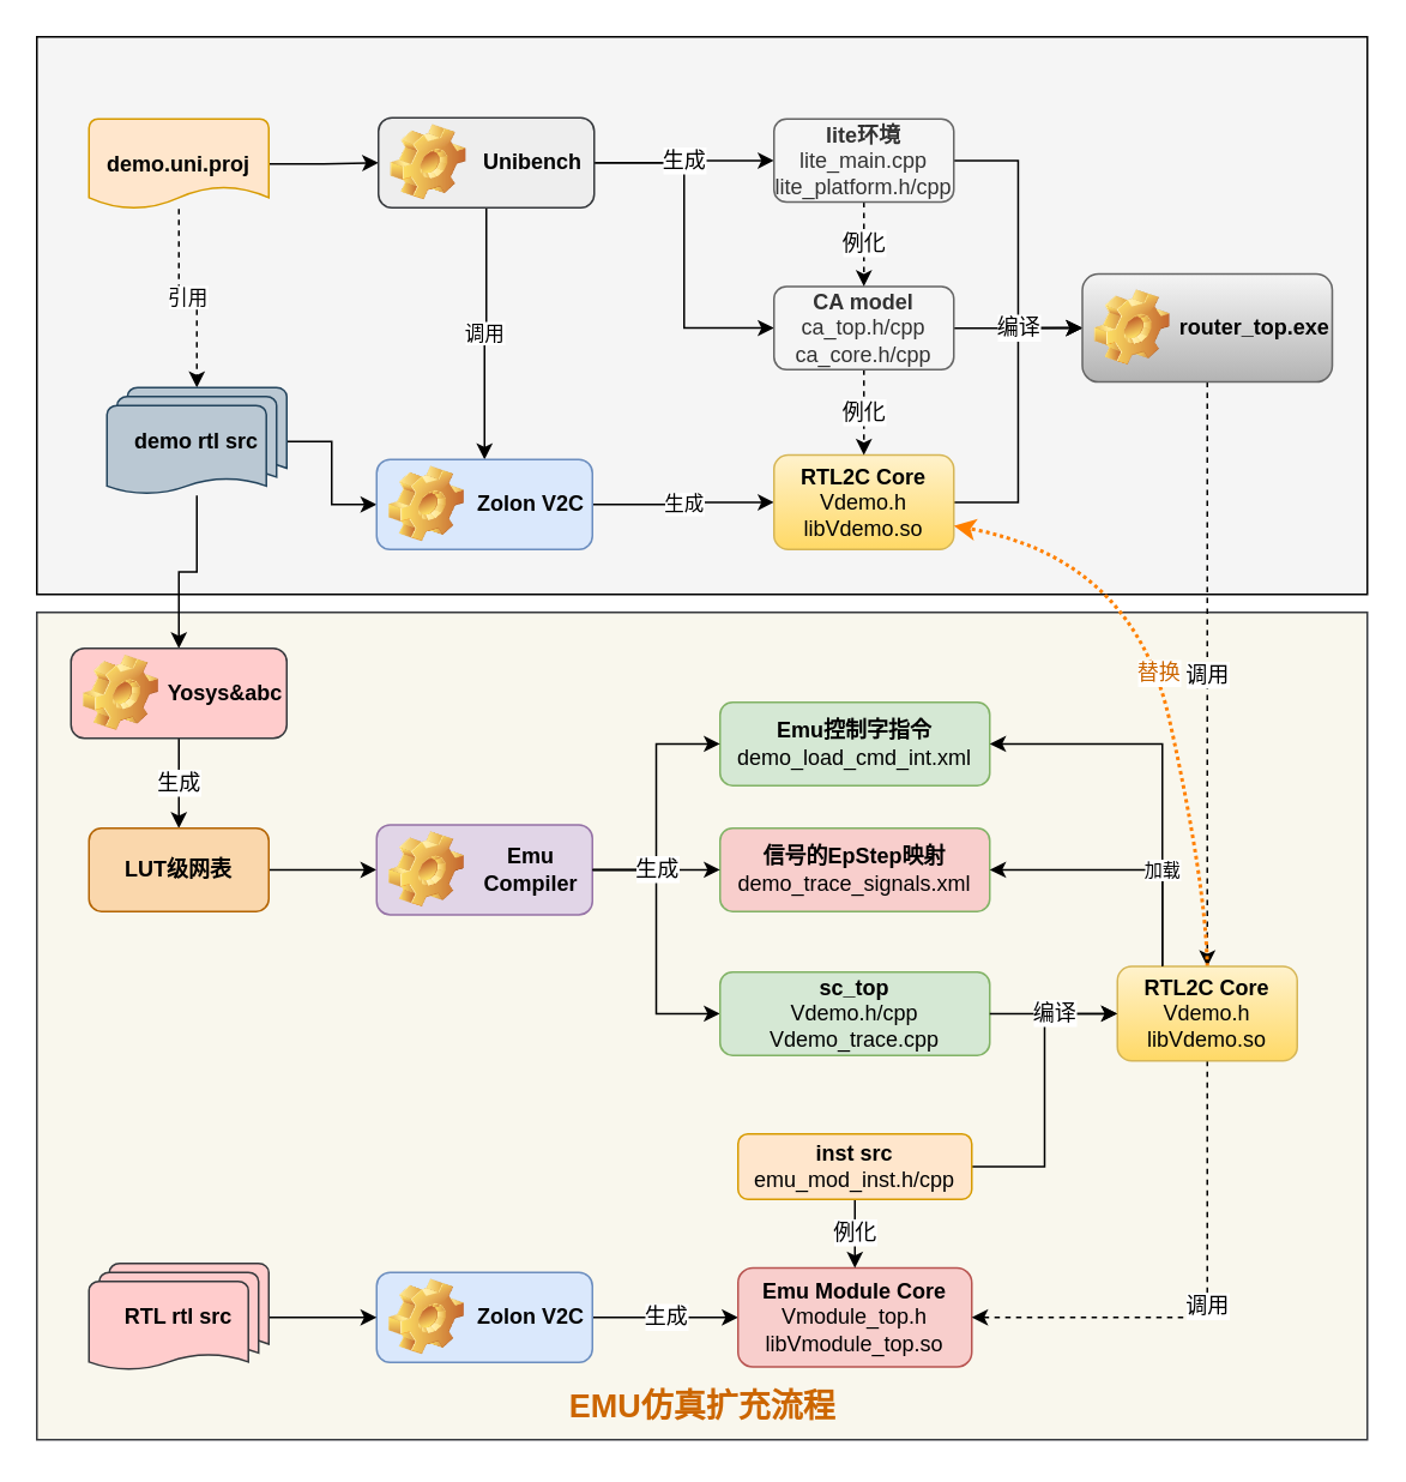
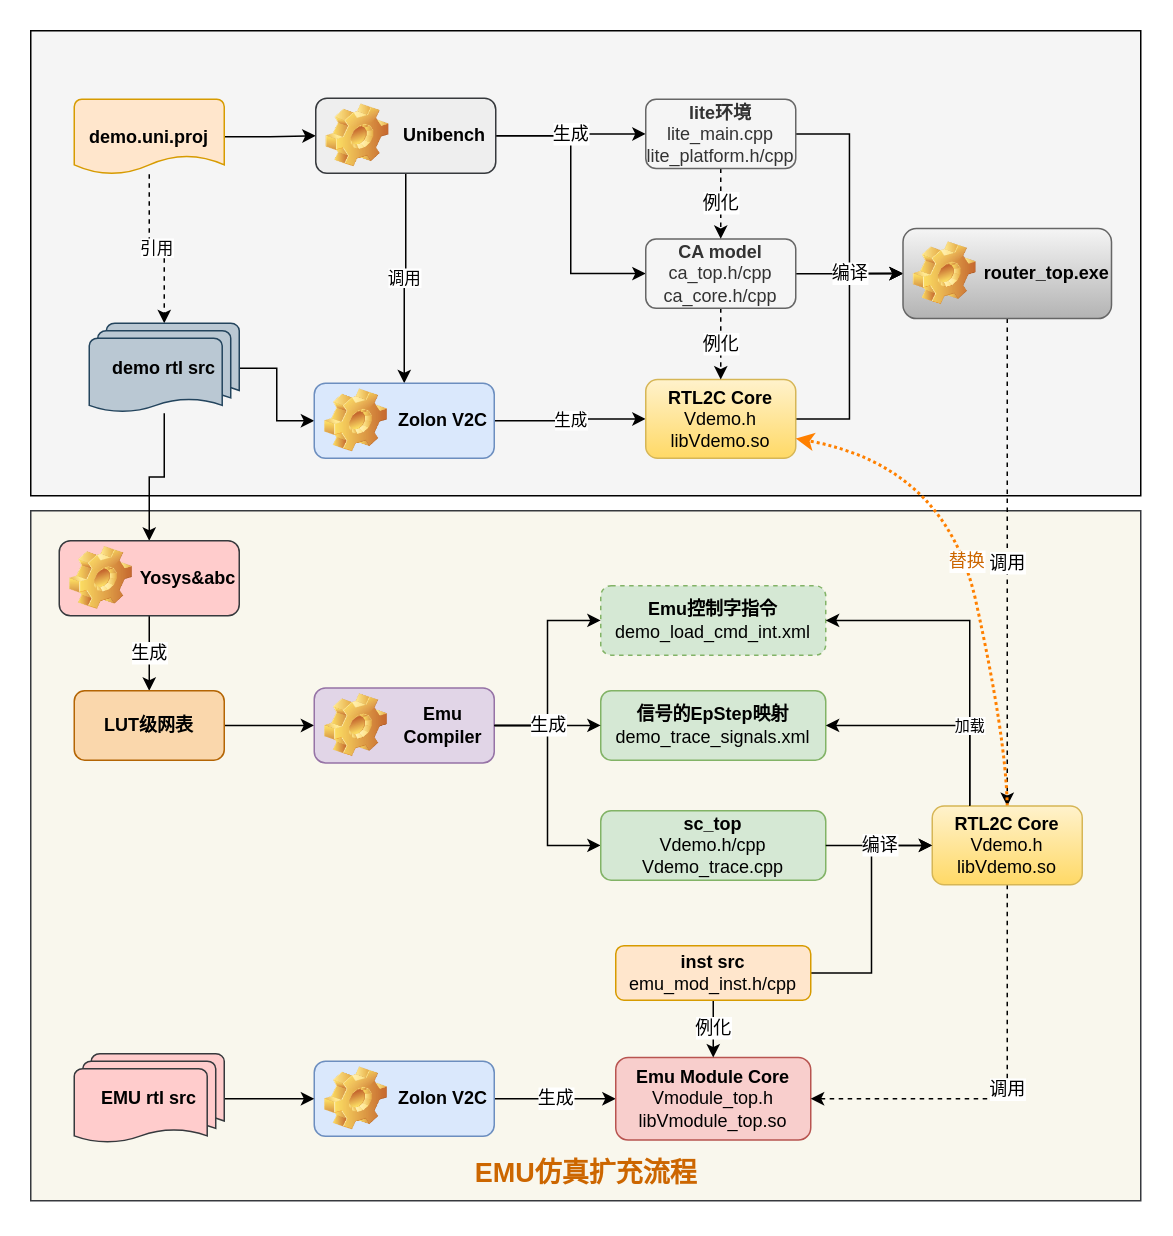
  <mxCell id="0" />
  <mxCell id="1" parent="0" />
  <mxCell id="2" value="" style="rounded=0;whiteSpace=wrap;html=1;strokeWidth=1;fontSize=10;fillColor=#f9f7ed;strokeColor=#36393d;" vertex="1" parent="1"><mxGeometry x="20" y="340" width="740" height="460" as="geometry" /></mxCell>
  <mxCell id="3" value="" style="rounded=0;whiteSpace=wrap;html=1;strokeWidth=1;fontSize=10;fontColor=#333333;fillColor=#f5f5f5;strokeColor=default;" vertex="1" parent="1"><mxGeometry x="20" y="20" width="740" height="310" as="geometry" /></mxCell>
  <mxCell id="4" style="edgeStyle=orthogonalEdgeStyle;rounded=0;orthogonalLoop=1;jettySize=auto;html=1;entryX=0;entryY=0.5;entryDx=0;entryDy=0;fontSize=12;" edge="1" parent="1" source="18" target="50"><mxGeometry relative="1" as="geometry"><mxPoint x="621" y="181.875" as="targetPoint" /></mxGeometry></mxCell>
  <mxCell id="5" style="edgeStyle=orthogonalEdgeStyle;rounded=0;orthogonalLoop=1;jettySize=auto;html=1;entryX=0;entryY=0.5;entryDx=0;entryDy=0;fontSize=12;" edge="1" parent="1" source="24" target="50"><mxGeometry relative="1" as="geometry"><mxPoint x="621" y="181.875" as="targetPoint" /></mxGeometry></mxCell>
  <mxCell id="6" style="edgeStyle=orthogonalEdgeStyle;rounded=0;orthogonalLoop=1;jettySize=auto;html=1;entryX=0;entryY=0.5;entryDx=0;entryDy=0;fontSize=12;" edge="1" parent="1" source="15" target="21"><mxGeometry relative="1" as="geometry" /></mxCell>
  <mxCell id="7" value="引用" style="edgeStyle=orthogonalEdgeStyle;rounded=0;orthogonalLoop=1;jettySize=auto;html=1;dashed=1;" edge="1" parent="1" source="9" target="12"><mxGeometry relative="1" as="geometry" /></mxCell>
  <mxCell id="8" style="edgeStyle=orthogonalEdgeStyle;rounded=0;orthogonalLoop=1;jettySize=auto;html=1;" edge="1" parent="1" source="9" target="15"><mxGeometry relative="1" as="geometry" /></mxCell>
  <mxCell id="9" value="demo.uni.proj" style="strokeWidth=1;html=1;shape=mxgraph.flowchart.document2;whiteSpace=wrap;size=0.25;fillColor=#ffe6cc;strokeColor=#d79b00;fontStyle=1" vertex="1" parent="1"><mxGeometry x="49" y="65.63" width="100" height="50" as="geometry" /></mxCell>
  <mxCell id="10" style="edgeStyle=orthogonalEdgeStyle;rounded=0;orthogonalLoop=1;jettySize=auto;html=1;" edge="1" parent="1" source="12" target="17"><mxGeometry relative="1" as="geometry" /></mxCell>
  <mxCell id="11" style="edgeStyle=orthogonalEdgeStyle;rounded=0;orthogonalLoop=1;jettySize=auto;html=1;fontSize=12;" edge="1" parent="1" source="12" target="26"><mxGeometry relative="1" as="geometry" /></mxCell>
  <mxCell id="12" value="demo&amp;nbsp;rtl src" style="strokeWidth=1;html=1;shape=mxgraph.flowchart.multi-document;whiteSpace=wrap;fillColor=#bac8d3;strokeColor=#23445d;fontStyle=1" vertex="1" parent="1"><mxGeometry x="59" y="215" width="100" height="60" as="geometry" /></mxCell>
  <mxCell id="13" value="调用" style="edgeStyle=orthogonalEdgeStyle;rounded=0;orthogonalLoop=1;jettySize=auto;html=1;" edge="1" parent="1" source="15" target="17"><mxGeometry relative="1" as="geometry" /></mxCell>
  <mxCell id="14" value="生成" style="edgeStyle=orthogonalEdgeStyle;rounded=0;orthogonalLoop=1;jettySize=auto;html=1;fontSize=12;" edge="1" parent="1" source="15" target="24"><mxGeometry relative="1" as="geometry" /></mxCell>
  <mxCell id="15" value="Unibench" style="label;whiteSpace=wrap;html=1;image=img/clipart/Gear_128x128.png;strokeWidth=1;fillColor=#eeeeee;strokeColor=#36393d;align=center;" vertex="1" parent="1"><mxGeometry x="210" y="65" width="120" height="50" as="geometry" /></mxCell>
  <mxCell id="16" value="生成" style="edgeStyle=orthogonalEdgeStyle;rounded=0;orthogonalLoop=1;jettySize=auto;html=1;" edge="1" parent="1" source="17" target="18"><mxGeometry relative="1" as="geometry" /></mxCell>
  <mxCell id="17" value="Zolon V2C" style="label;whiteSpace=wrap;html=1;image=img/clipart/Gear_128x128.png;strokeWidth=1;fillColor=#dae8fc;strokeColor=#6c8ebf;align=center;" vertex="1" parent="1"><mxGeometry x="209" y="255" width="120" height="50" as="geometry" /></mxCell>
  <mxCell id="18" value="&lt;b&gt;RTL2C Core&lt;/b&gt;&lt;br&gt;Vdemo.h&lt;br&gt;libVdemo.so" style="rounded=1;whiteSpace=wrap;html=1;strokeWidth=1;fillColor=#fff2cc;strokeColor=#d6b656;gradientColor=#ffd966;" vertex="1" parent="1"><mxGeometry x="430" y="252.5" width="100" height="52.5" as="geometry" /></mxCell>
  <mxCell id="19" value="例化" style="edgeStyle=orthogonalEdgeStyle;rounded=0;orthogonalLoop=1;jettySize=auto;html=1;exitX=0.5;exitY=1;exitDx=0;exitDy=0;fontSize=12;dashed=1;" edge="1" parent="1" source="21" target="18"><mxGeometry relative="1" as="geometry" /></mxCell>
  <mxCell id="20" value="编译" style="edgeStyle=orthogonalEdgeStyle;rounded=0;orthogonalLoop=1;jettySize=auto;html=1;entryX=0;entryY=0.5;entryDx=0;entryDy=0;fontSize=12;" edge="1" parent="1" source="21" target="50"><mxGeometry relative="1" as="geometry"><mxPoint x="621" y="181.875" as="targetPoint" /></mxGeometry></mxCell>
  <mxCell id="21" value="&lt;b&gt;CA model&lt;/b&gt;&lt;br&gt;&lt;font style=&quot;font-size: 12px;&quot;&gt;ca_top.h/cpp&lt;br&gt;ca_core.h/cpp&lt;br&gt;&lt;/font&gt;" style="rounded=1;whiteSpace=wrap;html=1;strokeWidth=1;fillColor=#f5f5f5;fontColor=#333333;strokeColor=#666666;" vertex="1" parent="1"><mxGeometry x="430" y="158.75" width="100" height="46.25" as="geometry" /></mxCell>
  <mxCell id="22" value="调用" style="edgeStyle=orthogonalEdgeStyle;rounded=0;orthogonalLoop=1;jettySize=auto;html=1;dashed=1;strokeColor=#000000;strokeWidth=1;fontSize=12;" edge="1" parent="1" source="50" target="47"><mxGeometry relative="1" as="geometry"><mxPoint x="671" y="205" as="sourcePoint" /></mxGeometry></mxCell>
  <mxCell id="23" value="例化" style="edgeStyle=orthogonalEdgeStyle;rounded=0;orthogonalLoop=1;jettySize=auto;html=1;fontSize=12;dashed=1;" edge="1" parent="1" source="24" target="21"><mxGeometry relative="1" as="geometry" /></mxCell>
  <mxCell id="24" value="&lt;b&gt;lite环境&lt;/b&gt;&lt;br&gt;&lt;font style=&quot;font-size: 12px;&quot;&gt;lite_main.cpp&lt;br&gt;lite_platform.h/cpp&lt;br&gt;&lt;/font&gt;" style="rounded=1;whiteSpace=wrap;html=1;strokeWidth=1;fillColor=#f5f5f5;fontColor=#333333;strokeColor=#666666;" vertex="1" parent="1"><mxGeometry x="430" y="65.63" width="100" height="46.25" as="geometry" /></mxCell>
  <mxCell id="25" value="生成" style="edgeStyle=orthogonalEdgeStyle;rounded=0;orthogonalLoop=1;jettySize=auto;html=1;fontSize=12;" edge="1" parent="1" source="26" target="28"><mxGeometry relative="1" as="geometry" /></mxCell>
  <mxCell id="26" value="Yosys&amp;amp;abc" style="label;whiteSpace=wrap;html=1;image=img/clipart/Gear_128x128.png;strokeWidth=1;fillColor=#ffcccc;strokeColor=#36393d;align=center;" vertex="1" parent="1"><mxGeometry x="39" y="360" width="120" height="50" as="geometry" /></mxCell>
  <mxCell id="27" style="edgeStyle=orthogonalEdgeStyle;rounded=0;orthogonalLoop=1;jettySize=auto;html=1;fontSize=12;" edge="1" parent="1" source="28" target="30"><mxGeometry relative="1" as="geometry" /></mxCell>
  <mxCell id="28" value="&lt;font style=&quot;font-size: 12px;&quot;&gt;&lt;b&gt;LUT级网表&lt;/b&gt;&lt;br&gt;&lt;/font&gt;" style="rounded=1;whiteSpace=wrap;html=1;strokeWidth=1;fillColor=#fad7ac;strokeColor=#b46504;" vertex="1" parent="1"><mxGeometry x="49" y="460" width="100" height="46.25" as="geometry" /></mxCell>
  <mxCell id="29" style="edgeStyle=orthogonalEdgeStyle;rounded=0;orthogonalLoop=1;jettySize=auto;html=1;entryX=0;entryY=0.5;entryDx=0;entryDy=0;fontSize=12;" edge="1" parent="1" source="30" target="33"><mxGeometry relative="1" as="geometry" /></mxCell>
  <mxCell id="30" value="Emu Compiler" style="label;whiteSpace=wrap;html=1;image=img/clipart/Gear_128x128.png;strokeWidth=1;fillColor=#e1d5e7;strokeColor=#9673a6;align=center;" vertex="1" parent="1"><mxGeometry x="209" y="458.13" width="120" height="50" as="geometry" /></mxCell>
- <mxCell id="31" value="&lt;font style=&quot;font-size: 12px;&quot;&gt;&lt;b&gt;Emu控制字指令&lt;br&gt;&lt;/b&gt;demo_load_cmd_int.xml&lt;br&gt;&lt;/font&gt;" style="rounded=1;whiteSpace=wrap;html=1;strokeWidth=1;fillColor=#d5e8d4;strokeColor=#82b366;" vertex="1" parent="1"><mxGeometry x="400" y="390" width="150" height="46.25" as="geometry" /></mxCell>
- <mxCell id="32" value="&lt;font style=&quot;font-size: 12px;&quot;&gt;&lt;b&gt;信号的EpStep映射&lt;br&gt;&lt;/b&gt;demo_trace_signals.xml&lt;br&gt;&lt;/font&gt;" style="rounded=1;whiteSpace=wrap;html=1;strokeWidth=1;fillColor=#f8cecc;strokeColor=#82b366;" vertex="1" parent="1"><mxGeometry x="400" y="460" width="150" height="46.25" as="geometry" /></mxCell>
+ <mxCell id="31" value="&lt;font style=&quot;font-size: 12px;&quot;&gt;&lt;b&gt;Emu控制字指令&lt;br&gt;&lt;/b&gt;demo_load_cmd_int.xml&lt;br&gt;&lt;/font&gt;" style="rounded=1;whiteSpace=wrap;html=1;strokeWidth=1;fillColor=#d5e8d4;strokeColor=#82b366;dashed=1;" vertex="1" parent="1"><mxGeometry x="400" y="390" width="150" height="46.25" as="geometry" /></mxCell>
+ <mxCell id="32" value="&lt;font style=&quot;font-size: 12px;&quot;&gt;&lt;b&gt;信号的EpStep映射&lt;br&gt;&lt;/b&gt;demo_trace_signals.xml&lt;br&gt;&lt;/font&gt;" style="rounded=1;whiteSpace=wrap;html=1;strokeWidth=1;fillColor=#d5e8d4;strokeColor=#82b366;" vertex="1" parent="1"><mxGeometry x="400" y="460" width="150" height="46.25" as="geometry" /></mxCell>
  <mxCell id="33" value="&lt;font style=&quot;font-size: 12px;&quot;&gt;&lt;b&gt;sc_top&lt;br&gt;&lt;/b&gt;Vdemo.h/cpp&lt;br&gt;Vdemo_trace.cpp&lt;br&gt;&lt;/font&gt;" style="rounded=1;whiteSpace=wrap;html=1;strokeWidth=1;fillColor=#d5e8d4;strokeColor=#82b366;" vertex="1" parent="1"><mxGeometry x="400" y="540" width="150" height="46.25" as="geometry" /></mxCell>
  <mxCell id="34" value="" style="edgeStyle=orthogonalEdgeStyle;rounded=0;orthogonalLoop=1;jettySize=auto;html=1;entryX=0;entryY=0.5;entryDx=0;entryDy=0;fontSize=12;" edge="1" parent="1" source="30" target="31"><mxGeometry relative="1" as="geometry" /></mxCell>
  <mxCell id="35" value="生成" style="edgeStyle=orthogonalEdgeStyle;rounded=0;orthogonalLoop=1;jettySize=auto;html=1;fontSize=12;" edge="1" parent="1" source="36" target="39"><mxGeometry relative="1" as="geometry" /></mxCell>
  <mxCell id="36" value="Zolon V2C" style="label;whiteSpace=wrap;html=1;image=img/clipart/Gear_128x128.png;strokeWidth=1;fillColor=#dae8fc;strokeColor=#6c8ebf;align=center;" vertex="1" parent="1"><mxGeometry x="209" y="707" width="120" height="50" as="geometry" /></mxCell>
  <mxCell id="37" style="edgeStyle=orthogonalEdgeStyle;rounded=0;orthogonalLoop=1;jettySize=auto;html=1;fontSize=12;" edge="1" parent="1" source="38" target="36"><mxGeometry relative="1" as="geometry" /></mxCell>
- <mxCell id="38" value="RTL rtl src" style="strokeWidth=1;html=1;shape=mxgraph.flowchart.multi-document;whiteSpace=wrap;fillColor=#ffcccc;strokeColor=#36393d;fontStyle=1" vertex="1" parent="1"><mxGeometry x="49" y="702" width="100" height="60" as="geometry" /></mxCell>
+ <mxCell id="38" value="EMU rtl src" style="strokeWidth=1;html=1;shape=mxgraph.flowchart.multi-document;whiteSpace=wrap;fillColor=#ffcccc;strokeColor=#36393d;fontStyle=1" vertex="1" parent="1"><mxGeometry x="49" y="702" width="100" height="60" as="geometry" /></mxCell>
  <mxCell id="39" value="&lt;b&gt;Emu Module Core&lt;/b&gt;&lt;br&gt;Vmodule_top.h&lt;br&gt;libVmodule_top.so" style="rounded=1;whiteSpace=wrap;html=1;strokeWidth=1;fillColor=#f8cecc;strokeColor=#b85450;" vertex="1" parent="1"><mxGeometry x="410" y="704.5" width="130" height="55" as="geometry" /></mxCell>
  <mxCell id="40" value="生成" style="edgeStyle=orthogonalEdgeStyle;rounded=0;orthogonalLoop=1;jettySize=auto;html=1;entryX=0;entryY=0.5;entryDx=0;entryDy=0;fontSize=12;" edge="1" parent="1" source="30" target="32"><mxGeometry relative="1" as="geometry" /></mxCell>
  <mxCell id="41" value="替换" style="curved=1;endArrow=classic;html=1;rounded=0;dashed=1;fontSize=12;exitX=0.5;exitY=0;exitDx=0;exitDy=0;entryX=1;entryY=0.75;entryDx=0;entryDy=0;strokeWidth=2;strokeColor=#FF8000;dashPattern=1 1;fontColor=#CC6600;" edge="1" parent="1" source="47" target="18"><mxGeometry width="50" height="50" relative="1" as="geometry"><mxPoint x="646" y="490" as="sourcePoint" /><mxPoint x="696" y="440" as="targetPoint" /><Array as="points"><mxPoint x="670" y="490" /><mxPoint x="630" y="310" /></Array></mxGeometry></mxCell>
  <mxCell id="42" value="例化" style="edgeStyle=orthogonalEdgeStyle;rounded=0;orthogonalLoop=1;jettySize=auto;html=1;dashed=0;strokeColor=#000000;strokeWidth=1;fontSize=12;" edge="1" parent="1" source="44" target="39"><mxGeometry relative="1" as="geometry" /></mxCell>
  <mxCell id="43" style="edgeStyle=orthogonalEdgeStyle;rounded=0;orthogonalLoop=1;jettySize=auto;html=1;strokeColor=#000000;strokeWidth=1;fontSize=12;entryX=0;entryY=0.5;entryDx=0;entryDy=0;" edge="1" parent="1" source="44" target="47"><mxGeometry relative="1" as="geometry" /></mxCell>
  <mxCell id="44" value="&lt;font style=&quot;font-size: 12px;&quot;&gt;&lt;b&gt;inst src&lt;br&gt;&lt;/b&gt;emu_mod_inst.h/cpp&lt;br&gt;&lt;/font&gt;" style="rounded=1;whiteSpace=wrap;html=1;strokeWidth=1;fillColor=#ffe6cc;strokeColor=#d79b00;" vertex="1" parent="1"><mxGeometry x="410" y="630" width="130" height="36.25" as="geometry" /></mxCell>
  <mxCell id="45" value="调用" style="edgeStyle=orthogonalEdgeStyle;rounded=0;orthogonalLoop=1;jettySize=auto;html=1;entryX=1;entryY=0.5;entryDx=0;entryDy=0;dashed=1;strokeColor=#000000;strokeWidth=1;fontSize=12;exitX=0.5;exitY=1;exitDx=0;exitDy=0;" edge="1" parent="1" source="47" target="39"><mxGeometry relative="1" as="geometry" /></mxCell>
  <mxCell id="46" value="" style="edgeStyle=orthogonalEdgeStyle;rounded=0;orthogonalLoop=1;jettySize=auto;html=1;exitX=0.25;exitY=0;exitDx=0;exitDy=0;entryX=1;entryY=0.5;entryDx=0;entryDy=0;strokeColor=#000000;strokeWidth=1;fontSize=10;" edge="1" parent="1" source="47" target="31"><mxGeometry relative="1" as="geometry" /></mxCell>
  <mxCell id="47" value="&lt;b&gt;RTL2C Core&lt;/b&gt;&lt;br&gt;Vdemo.h&lt;br&gt;libVdemo.so" style="rounded=1;whiteSpace=wrap;html=1;strokeWidth=1;fillColor=#fff2cc;strokeColor=#d6b656;gradientColor=#ffd966;" vertex="1" parent="1"><mxGeometry x="621" y="536.87" width="100" height="52.5" as="geometry" /></mxCell>
  <mxCell id="48" value="编译" style="edgeStyle=orthogonalEdgeStyle;rounded=0;orthogonalLoop=1;jettySize=auto;html=1;strokeColor=#000000;strokeWidth=1;fontSize=12;" edge="1" parent="1" source="33" target="47"><mxGeometry relative="1" as="geometry" /></mxCell>
  <mxCell id="49" value="加载" style="edgeStyle=orthogonalEdgeStyle;rounded=0;orthogonalLoop=1;jettySize=auto;html=1;exitX=0.25;exitY=0;exitDx=0;exitDy=0;entryX=1;entryY=0.5;entryDx=0;entryDy=0;strokeColor=#000000;strokeWidth=1;fontSize=10;" edge="1" parent="1" source="47" target="32"><mxGeometry x="-0.282" relative="1" as="geometry"><mxPoint as="offset" /></mxGeometry></mxCell>
  <mxCell id="50" value="router_top.exe" style="label;whiteSpace=wrap;html=1;image=img/clipart/Gear_128x128.png;strokeWidth=1;fontSize=12;fontColor=default;fillColor=#f5f5f5;align=center;strokeColor=#666666;gradientColor=#b3b3b3;" vertex="1" parent="1"><mxGeometry x="601.5" y="151.87" width="139" height="60" as="geometry" /></mxCell>
  <mxCell id="51" value="EMU仿真扩充流程" style="text;strokeColor=none;fillColor=none;html=1;fontSize=18;fontStyle=1;verticalAlign=middle;align=center;strokeWidth=1;fontColor=#CC6600;" vertex="1" parent="1"><mxGeometry x="303.5" y="762" width="173" height="40" as="geometry" /></mxCell>
